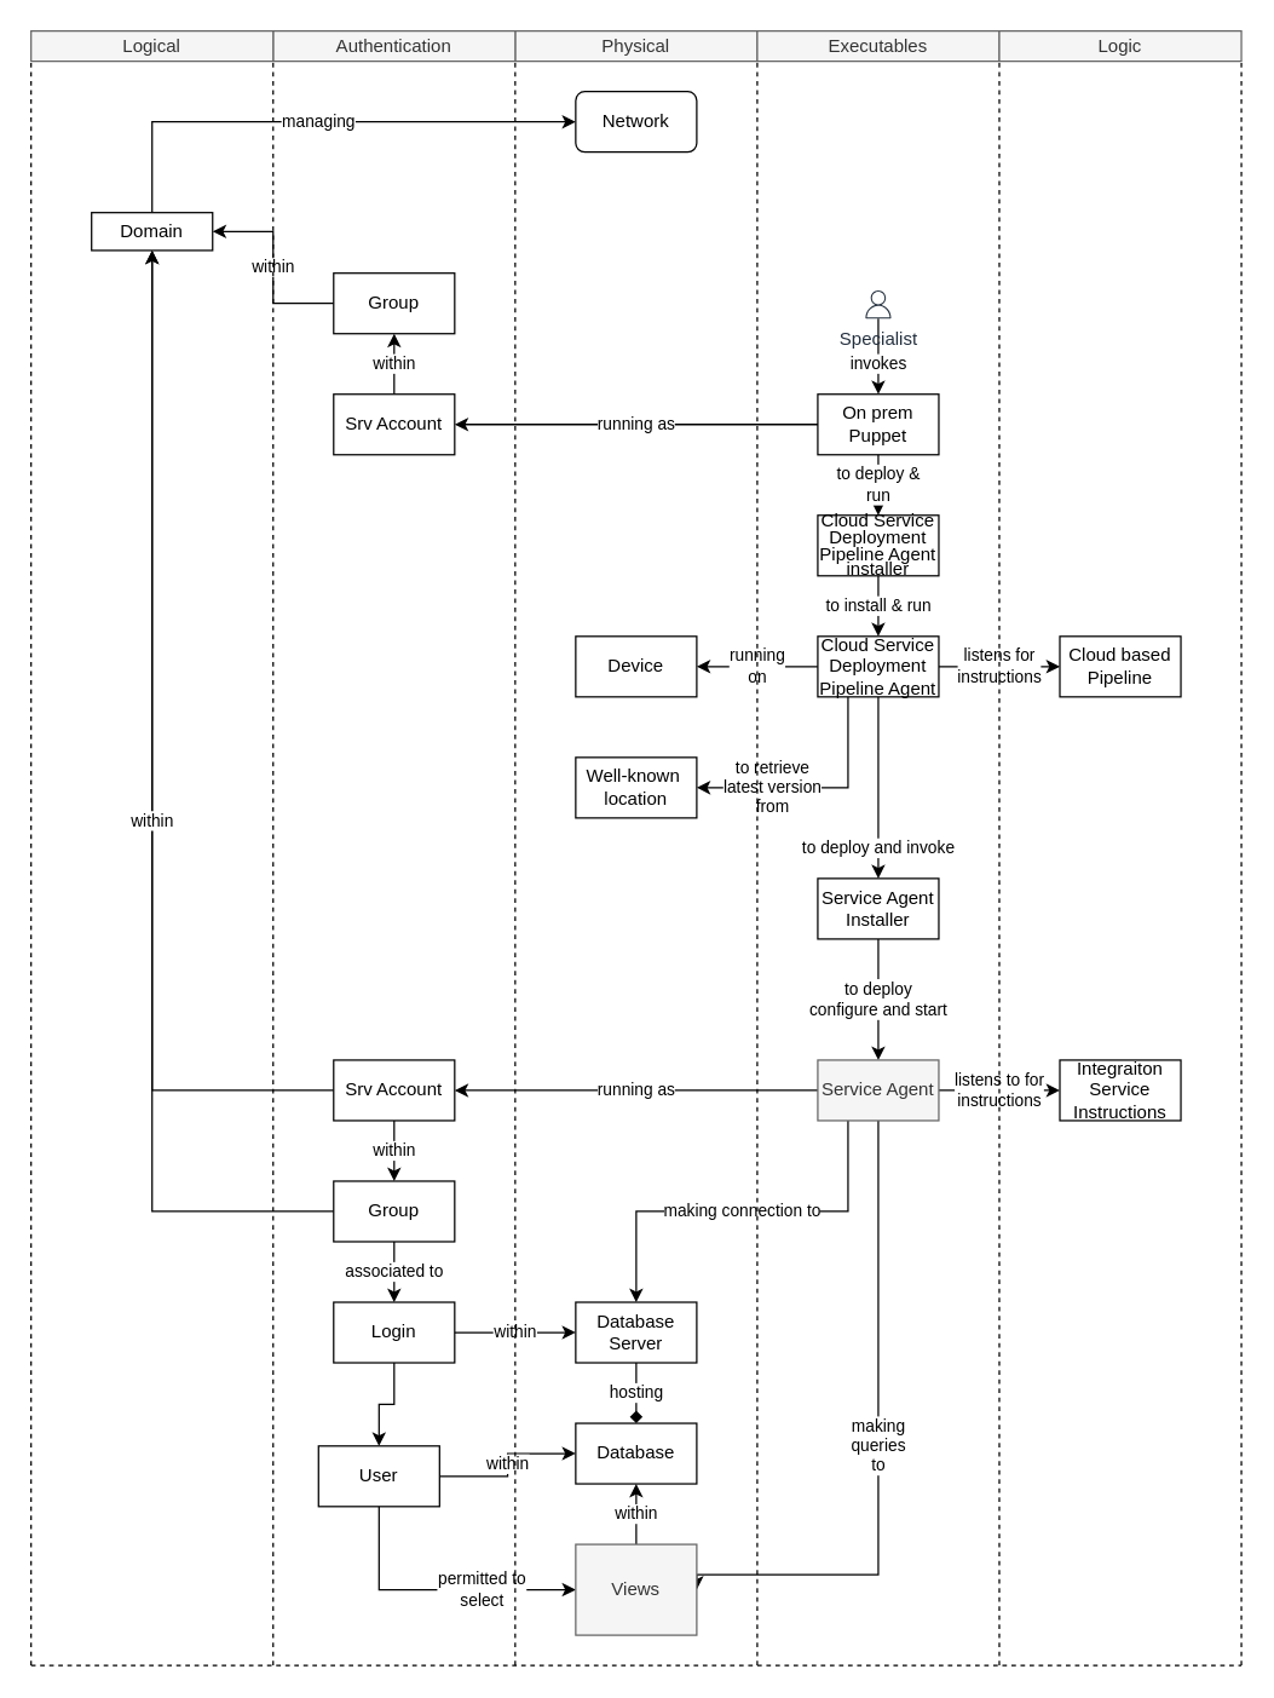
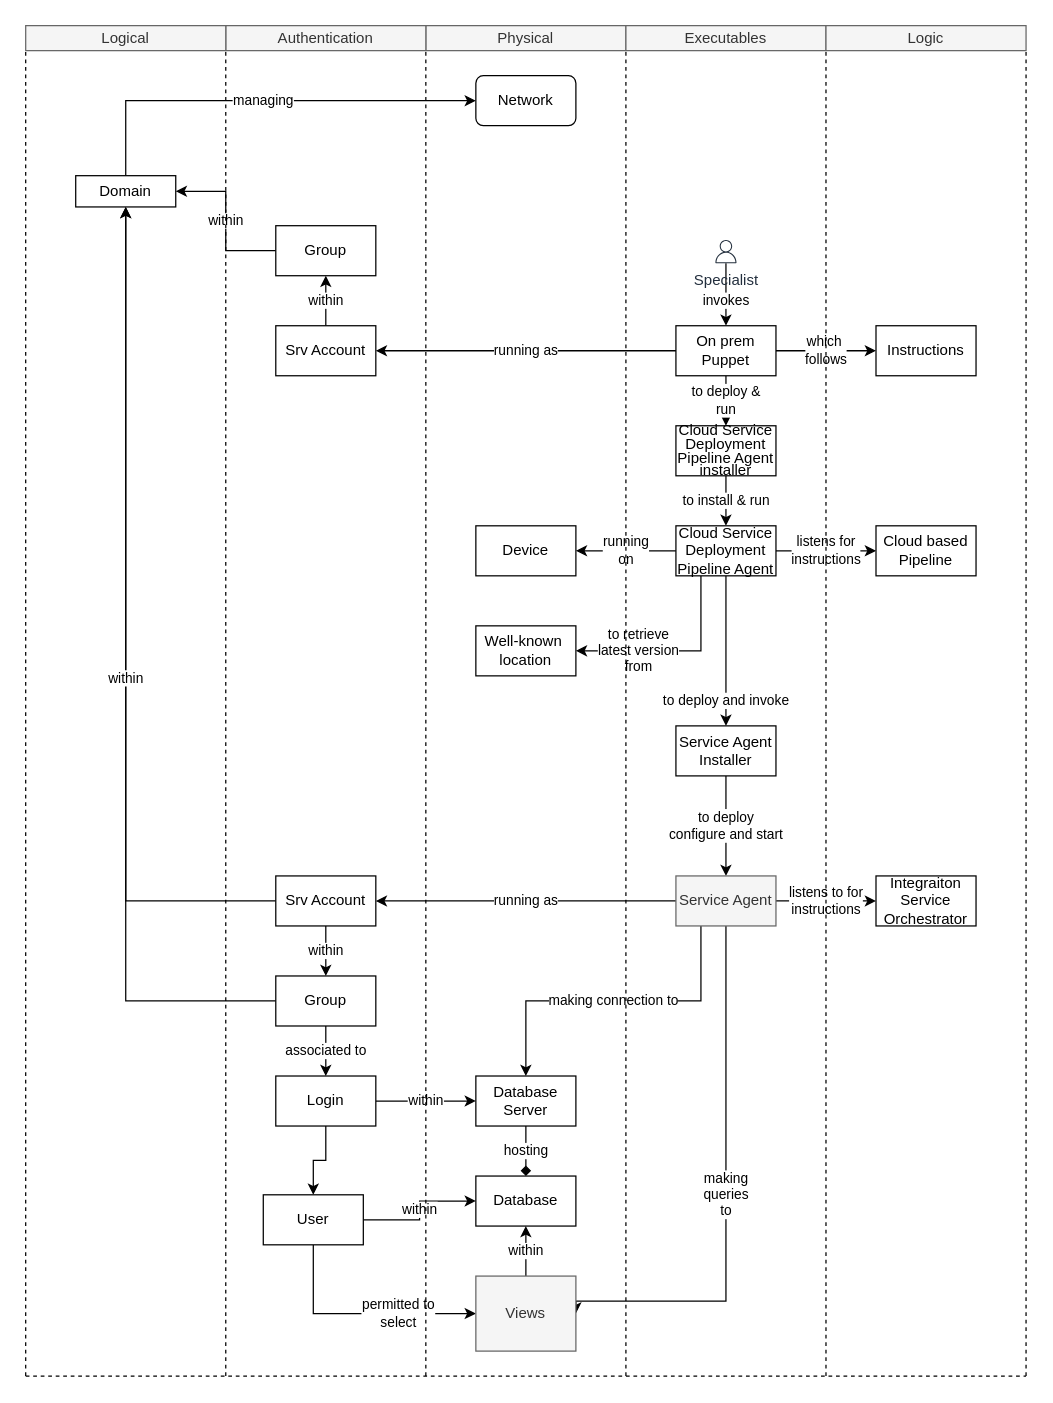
  <mxCell id="0" />
  <mxCell id="1" parent="0" />
+ <mxCell id="2" value="which&amp;nbsp;&lt;br&gt;follows" style="edgeStyle=orthogonalEdgeStyle;rounded=0;orthogonalLoop=1;jettySize=auto;html=1;entryX=0;entryY=0.5;entryDx=0;entryDy=0;" edge="1" parent="1" source="4" target="5"><mxGeometry relative="1" as="geometry" /></mxCell>
  <mxCell id="3" value="to deploy &amp;amp;&lt;br&gt;run" style="edgeStyle=orthogonalEdgeStyle;rounded=0;orthogonalLoop=1;jettySize=auto;html=1;entryX=0.5;entryY=0;entryDx=0;entryDy=0;exitX=0.5;exitY=1;exitDx=0;exitDy=0;" edge="1" parent="1" source="4" target="9"><mxGeometry relative="1" as="geometry" /></mxCell>
  <mxCell id="4" value="On prem Puppet" style="rounded=0;whiteSpace=wrap;html=1;" vertex="1" parent="1"><mxGeometry x="540" y="260" width="80" height="40" as="geometry" /></mxCell>
+ <mxCell id="5" value="Instructions" style="rounded=0;whiteSpace=wrap;html=1;" vertex="1" parent="1"><mxGeometry x="700" y="260" width="80" height="40" as="geometry" /></mxCell>
  <mxCell id="6" value="listens for&lt;br&gt;instructions" style="edgeStyle=orthogonalEdgeStyle;rounded=0;orthogonalLoop=1;jettySize=auto;html=1;entryX=0;entryY=0.5;entryDx=0;entryDy=0;exitX=1;exitY=0.5;exitDx=0;exitDy=0;" edge="1" parent="1" source="43" target="10"><mxGeometry relative="1" as="geometry" /></mxCell>
  <mxCell id="7" value="running as" style="edgeStyle=orthogonalEdgeStyle;rounded=0;orthogonalLoop=1;jettySize=auto;html=1;entryX=1;entryY=0.5;entryDx=0;entryDy=0;exitX=0;exitY=0.5;exitDx=0;exitDy=0;" edge="1" parent="1" source="4" target="37"><mxGeometry relative="1" as="geometry" /></mxCell>
  <mxCell id="8" value="to install &amp;amp; run" style="edgeStyle=orthogonalEdgeStyle;rounded=0;orthogonalLoop=1;jettySize=auto;html=1;entryX=0.5;entryY=0;entryDx=0;entryDy=0;exitX=0.5;exitY=1;exitDx=0;exitDy=0;" edge="1" parent="1" source="9" target="43"><mxGeometry relative="1" as="geometry" /></mxCell>
  <mxCell id="9" value="&lt;p style=&quot;line-height: 90%;&quot;&gt;Cloud Service Deployment Pipeline Agent&lt;br&gt;installer&lt;/p&gt;" style="rounded=0;whiteSpace=wrap;html=1;" vertex="1" parent="1"><mxGeometry x="540" y="340" width="80" height="40" as="geometry" /></mxCell>
  <mxCell id="10" value="Cloud based Pipeline" style="rounded=0;whiteSpace=wrap;html=1;" vertex="1" parent="1"><mxGeometry x="700" y="420" width="80" height="40" as="geometry" /></mxCell>
  <mxCell id="11" value="listens to for&lt;br&gt;instructions" style="edgeStyle=orthogonalEdgeStyle;rounded=0;orthogonalLoop=1;jettySize=auto;html=1;entryX=0;entryY=0.5;entryDx=0;entryDy=0;exitX=1;exitY=0.5;exitDx=0;exitDy=0;" edge="1" parent="1" source="18" target="14"><mxGeometry relative="1" as="geometry" /></mxCell>
  <mxCell id="12" value="to deploy&lt;br&gt;configure and start" style="edgeStyle=orthogonalEdgeStyle;rounded=0;orthogonalLoop=1;jettySize=auto;html=1;entryX=0.5;entryY=0;entryDx=0;entryDy=0;" edge="1" parent="1" source="13" target="18"><mxGeometry relative="1" as="geometry" /></mxCell>
  <mxCell id="13" value="Service Agent Installer" style="rounded=0;whiteSpace=wrap;html=1;" vertex="1" parent="1"><mxGeometry x="540" y="580" width="80" height="40" as="geometry" /></mxCell>
- <mxCell id="14" value="Integraiton Service&lt;br&gt;Instructions" style="rounded=0;whiteSpace=wrap;html=1;" vertex="1" parent="1"><mxGeometry x="700" y="700" width="80" height="40" as="geometry" /></mxCell>
+ <mxCell id="14" value="Integraiton Service&lt;br&gt;Orchestrator" style="rounded=0;whiteSpace=wrap;html=1;" vertex="1" parent="1"><mxGeometry x="700" y="700" width="80" height="40" as="geometry" /></mxCell>
  <mxCell id="15" value="making connection to" style="edgeStyle=orthogonalEdgeStyle;rounded=0;orthogonalLoop=1;jettySize=auto;html=1;entryX=0.5;entryY=0;entryDx=0;entryDy=0;exitX=0.25;exitY=1;exitDx=0;exitDy=0;" edge="1" parent="1" source="18" target="20"><mxGeometry relative="1" as="geometry"><Array as="points"><mxPoint x="560" y="800" /><mxPoint x="420" y="800" /></Array></mxGeometry></mxCell>
  <mxCell id="16" value="running as" style="edgeStyle=orthogonalEdgeStyle;rounded=0;orthogonalLoop=1;jettySize=auto;html=1;entryX=1;entryY=0.5;entryDx=0;entryDy=0;" edge="1" parent="1" source="18" target="23"><mxGeometry relative="1" as="geometry" /></mxCell>
  <mxCell id="17" value="making &lt;br&gt;queries&lt;br&gt;to" style="edgeStyle=orthogonalEdgeStyle;rounded=0;orthogonalLoop=1;jettySize=auto;html=1;entryX=1;entryY=0.5;entryDx=0;entryDy=0;exitX=0.5;exitY=1;exitDx=0;exitDy=0;" edge="1" parent="1" source="18" target="35"><mxGeometry relative="1" as="geometry"><Array as="points"><mxPoint x="580" y="1040" /></Array></mxGeometry></mxCell>
  <mxCell id="18" value="Service Agent" style="rounded=0;whiteSpace=wrap;html=1;fillColor=#f5f5f5;fontColor=#333333;strokeColor=#666666;" vertex="1" parent="1"><mxGeometry x="540" y="700" width="80" height="40" as="geometry" /></mxCell>
  <mxCell id="19" value="hosting" style="edgeStyle=orthogonalEdgeStyle;rounded=0;orthogonalLoop=1;jettySize=auto;html=1;entryX=0.5;entryY=0;entryDx=0;entryDy=0;endArrow=diamond;" edge="1" parent="1" source="20" target="24"><mxGeometry relative="1" as="geometry" /></mxCell>
  <mxCell id="20" value="Database Server" style="rounded=0;whiteSpace=wrap;html=1;" vertex="1" parent="1"><mxGeometry x="380" y="860" width="80" height="40" as="geometry" /></mxCell>
  <mxCell id="21" value="within" style="edgeStyle=orthogonalEdgeStyle;rounded=0;orthogonalLoop=1;jettySize=auto;html=1;exitX=0.5;exitY=1;exitDx=0;exitDy=0;" edge="1" parent="1" source="23" target="33"><mxGeometry relative="1" as="geometry"><mxPoint as="offset" /></mxGeometry></mxCell>
  <mxCell id="22" style="edgeStyle=orthogonalEdgeStyle;rounded=0;orthogonalLoop=1;jettySize=auto;html=1;entryX=0.5;entryY=1;entryDx=0;entryDy=0;" edge="1" parent="1" source="23" target="48"><mxGeometry relative="1" as="geometry" /></mxCell>
  <mxCell id="23" value="Srv Account" style="rounded=0;whiteSpace=wrap;html=1;" vertex="1" parent="1"><mxGeometry x="220" y="700" width="80" height="40" as="geometry" /></mxCell>
  <mxCell id="24" value="Database" style="rounded=0;whiteSpace=wrap;html=1;" vertex="1" parent="1"><mxGeometry x="380" y="940" width="80" height="40" as="geometry" /></mxCell>
  <mxCell id="25" value="within" style="edgeStyle=orthogonalEdgeStyle;rounded=0;orthogonalLoop=1;jettySize=auto;html=1;entryX=0;entryY=0.5;entryDx=0;entryDy=0;" edge="1" parent="1" source="27" target="20"><mxGeometry relative="1" as="geometry" /></mxCell>
  <mxCell id="26" style="edgeStyle=orthogonalEdgeStyle;rounded=0;orthogonalLoop=1;jettySize=auto;html=1;entryX=0.5;entryY=0;entryDx=0;entryDy=0;" edge="1" parent="1" source="27" target="30"><mxGeometry relative="1" as="geometry" /></mxCell>
  <mxCell id="27" value="Login" style="rounded=0;whiteSpace=wrap;html=1;" vertex="1" parent="1"><mxGeometry x="220" y="860" width="80" height="40" as="geometry" /></mxCell>
  <mxCell id="28" value="within" style="edgeStyle=orthogonalEdgeStyle;rounded=0;orthogonalLoop=1;jettySize=auto;html=1;entryX=0;entryY=0.5;entryDx=0;entryDy=0;" edge="1" parent="1" source="30" target="24"><mxGeometry relative="1" as="geometry" /></mxCell>
  <mxCell id="29" value="permitted to &lt;br&gt;select" style="edgeStyle=orthogonalEdgeStyle;rounded=0;orthogonalLoop=1;jettySize=auto;html=1;entryX=0;entryY=0.5;entryDx=0;entryDy=0;exitX=0.5;exitY=1;exitDx=0;exitDy=0;" edge="1" parent="1" source="30" target="35"><mxGeometry x="0.333" relative="1" as="geometry"><mxPoint as="offset" /></mxGeometry></mxCell>
  <mxCell id="30" value="User" style="rounded=0;whiteSpace=wrap;html=1;" vertex="1" parent="1"><mxGeometry x="210" y="955" width="80" height="40" as="geometry" /></mxCell>
  <mxCell id="31" value="associated to" style="edgeStyle=orthogonalEdgeStyle;rounded=0;orthogonalLoop=1;jettySize=auto;html=1;entryX=0.5;entryY=0;entryDx=0;entryDy=0;" edge="1" parent="1" source="33" target="27"><mxGeometry relative="1" as="geometry" /></mxCell>
  <mxCell id="32" value="within" style="edgeStyle=orthogonalEdgeStyle;rounded=0;orthogonalLoop=1;jettySize=auto;html=1;entryX=0.5;entryY=1;entryDx=0;entryDy=0;" edge="1" parent="1" source="33" target="48"><mxGeometry relative="1" as="geometry" /></mxCell>
  <mxCell id="33" value="Group" style="rounded=0;whiteSpace=wrap;html=1;" vertex="1" parent="1"><mxGeometry x="220" y="780" width="80" height="40" as="geometry" /></mxCell>
  <mxCell id="34" value="within" style="edgeStyle=orthogonalEdgeStyle;rounded=0;orthogonalLoop=1;jettySize=auto;html=1;entryX=0.5;entryY=1;entryDx=0;entryDy=0;" edge="1" parent="1" source="35" target="24"><mxGeometry relative="1" as="geometry" /></mxCell>
  <mxCell id="35" value="Views" style="rounded=0;whiteSpace=wrap;html=1;fillColor=#f5f5f5;fontColor=#333333;strokeColor=#666666;" vertex="1" parent="1"><mxGeometry x="380" y="1020" width="80" height="60" as="geometry" /></mxCell>
  <mxCell id="36" value="within" style="edgeStyle=orthogonalEdgeStyle;rounded=0;orthogonalLoop=1;jettySize=auto;html=1;entryX=0.5;entryY=1;entryDx=0;entryDy=0;" edge="1" parent="1" source="37" target="46"><mxGeometry relative="1" as="geometry" /></mxCell>
  <mxCell id="37" value="Srv Account" style="rounded=0;whiteSpace=wrap;html=1;" vertex="1" parent="1"><mxGeometry x="220" y="260" width="80" height="40" as="geometry" /></mxCell>
  <mxCell id="38" value="Device" style="rounded=0;whiteSpace=wrap;html=1;" vertex="1" parent="1"><mxGeometry x="380" y="420" width="80" height="40" as="geometry" /></mxCell>
  <mxCell id="39" value="invokes" style="edgeStyle=orthogonalEdgeStyle;rounded=0;orthogonalLoop=1;jettySize=auto;html=1;entryX=0.5;entryY=0;entryDx=0;entryDy=0;" edge="1" parent="1" source="50" target="4"><mxGeometry x="0.2" relative="1" as="geometry"><Array as="points"><mxPoint x="580" y="230" /><mxPoint x="580" y="230" /></Array><mxPoint as="offset" /></mxGeometry></mxCell>
  <mxCell id="40" value="running &lt;br&gt;on" style="edgeStyle=orthogonalEdgeStyle;rounded=0;orthogonalLoop=1;jettySize=auto;html=1;entryX=1;entryY=0.5;entryDx=0;entryDy=0;" edge="1" parent="1" source="43" target="38"><mxGeometry relative="1" as="geometry" /></mxCell>
  <mxCell id="41" value="to retrieve &lt;br&gt;latest version&lt;br&gt;from" style="edgeStyle=orthogonalEdgeStyle;rounded=0;orthogonalLoop=1;jettySize=auto;html=1;entryX=1;entryY=0.5;entryDx=0;entryDy=0;exitX=0.25;exitY=1;exitDx=0;exitDy=0;" edge="1" parent="1" source="43" target="44"><mxGeometry x="0.375" relative="1" as="geometry"><mxPoint as="offset" /></mxGeometry></mxCell>
  <mxCell id="42" value="to deploy and invoke" style="edgeStyle=orthogonalEdgeStyle;rounded=0;orthogonalLoop=1;jettySize=auto;html=1;entryX=0.5;entryY=0;entryDx=0;entryDy=0;" edge="1" parent="1" source="43" target="13"><mxGeometry x="0.667" relative="1" as="geometry"><mxPoint as="offset" /></mxGeometry></mxCell>
  <mxCell id="43" value="Cloud Service Deployment Pipeline Agent" style="rounded=0;whiteSpace=wrap;html=1;" vertex="1" parent="1"><mxGeometry x="540" y="420" width="80" height="40" as="geometry" /></mxCell>
  <mxCell id="44" value="Well-known&amp;nbsp;&lt;br&gt;location" style="rounded=0;whiteSpace=wrap;html=1;" vertex="1" parent="1"><mxGeometry x="380" y="500" width="80" height="40" as="geometry" /></mxCell>
  <mxCell id="45" value="within" style="edgeStyle=orthogonalEdgeStyle;rounded=0;orthogonalLoop=1;jettySize=auto;html=1;entryX=1;entryY=0.5;entryDx=0;entryDy=0;" edge="1" parent="1" source="46" target="48"><mxGeometry relative="1" as="geometry" /></mxCell>
  <mxCell id="46" value="Group" style="rounded=0;whiteSpace=wrap;html=1;" vertex="1" parent="1"><mxGeometry x="220" y="180" width="80" height="40" as="geometry" /></mxCell>
  <mxCell id="47" value="managing" style="edgeStyle=orthogonalEdgeStyle;rounded=0;orthogonalLoop=1;jettySize=auto;html=1;entryX=0;entryY=0.5;entryDx=0;entryDy=0;exitX=0.5;exitY=0;exitDx=0;exitDy=0;" edge="1" parent="1" source="48" target="49"><mxGeometry relative="1" as="geometry" /></mxCell>
  <mxCell id="48" value="Domain" style="rounded=0;whiteSpace=wrap;html=1;" vertex="1" parent="1"><mxGeometry x="60" y="140" width="80" height="25" as="geometry" /></mxCell>
  <mxCell id="49" value="Network" style="whiteSpace=wrap;html=1;rounded=1;" vertex="1" parent="1"><mxGeometry x="380" y="60" width="80" height="40" as="geometry" /></mxCell>
  <mxCell id="50" value="Specialist" style="sketch=0;outlineConnect=0;fontColor=#232F3E;gradientColor=none;fillColor=#232F3D;strokeColor=none;dashed=0;verticalLabelPosition=bottom;verticalAlign=top;align=center;html=1;fontSize=12;fontStyle=0;aspect=fixed;pointerEvents=1;shape=mxgraph.aws4.user;" vertex="1" parent="1"><mxGeometry x="550" y="191.38" width="60" height="18.62" as="geometry" /></mxCell>
  <mxCell id="51" value="Physical" style="rounded=0;whiteSpace=wrap;html=1;fillColor=#f5f5f5;fontColor=#333333;strokeColor=#666666;" vertex="1" parent="1"><mxGeometry x="340" width="160" height="20" as="geometry" y="20" /></mxCell>
  <mxCell id="52" value="Authentication" style="rounded=0;whiteSpace=wrap;html=1;fillColor=#f5f5f5;fontColor=#333333;strokeColor=#666666;" vertex="1" parent="1"><mxGeometry x="180" width="160" height="20" as="geometry" y="20" /></mxCell>
  <mxCell id="53" value="Logical" style="rounded=0;whiteSpace=wrap;html=1;fillColor=#f5f5f5;fontColor=#333333;strokeColor=#666666;" vertex="1" parent="1"><mxGeometry x="20" width="160" height="20" as="geometry" y="20" /></mxCell>
  <mxCell id="54" value="Executables" style="rounded=0;whiteSpace=wrap;html=1;fillColor=#f5f5f5;fontColor=#333333;strokeColor=#666666;" vertex="1" parent="1"><mxGeometry x="500" width="160" height="20" as="geometry" y="20" /></mxCell>
  <mxCell id="55" value="Logic" style="rounded=0;whiteSpace=wrap;html=1;fillColor=#f5f5f5;fontColor=#333333;strokeColor=#666666;" vertex="1" parent="1"><mxGeometry x="660" width="160" height="20" as="geometry" y="20" /></mxCell>
  <mxCell id="56" value="" style="endArrow=none;dashed=1;html=1;rounded=0;" edge="1" parent="1"><mxGeometry width="50" height="50" relative="1" as="geometry"><mxPoint x="180" y="1100" as="sourcePoint" /><mxPoint x="180" y="40" as="targetPoint" /></mxGeometry></mxCell>
  <mxCell id="57" value="" style="endArrow=none;dashed=1;html=1;rounded=0;" edge="1" parent="1"><mxGeometry width="50" height="50" relative="1" as="geometry"><mxPoint x="340" y="1100" as="sourcePoint" /><mxPoint x="340" y="40" as="targetPoint" /></mxGeometry></mxCell>
  <mxCell id="58" value="" style="endArrow=none;dashed=1;html=1;rounded=0;" edge="1" parent="1"><mxGeometry width="50" height="50" relative="1" as="geometry"><mxPoint x="500" y="1100" as="sourcePoint" /><mxPoint x="500" y="40" as="targetPoint" /></mxGeometry></mxCell>
  <mxCell id="59" value="" style="endArrow=none;dashed=1;html=1;rounded=0;" edge="1" parent="1"><mxGeometry width="50" height="50" relative="1" as="geometry"><mxPoint x="660" y="1100" as="sourcePoint" /><mxPoint x="660" y="40" as="targetPoint" /></mxGeometry></mxCell>
  <mxCell id="60" value="" style="endArrow=none;dashed=1;html=1;rounded=0;" edge="1" parent="1"><mxGeometry width="50" height="50" relative="1" as="geometry"><mxPoint x="820" y="1100" as="sourcePoint" /><mxPoint x="820" y="40" as="targetPoint" /></mxGeometry></mxCell>
  <mxCell id="61" value="" style="endArrow=none;dashed=1;html=1;rounded=0;" edge="1" parent="1"><mxGeometry width="50" height="50" relative="1" as="geometry"><mxPoint x="20" y="1100" as="sourcePoint" /><mxPoint x="20" y="40" as="targetPoint" /></mxGeometry></mxCell>
  <mxCell id="62" value="" style="endArrow=none;dashed=1;html=1;rounded=0;" edge="1" parent="1"><mxGeometry width="50" height="50" relative="1" as="geometry"><mxPoint x="20" y="1100" as="sourcePoint" /><mxPoint x="820" y="1100" as="targetPoint" /></mxGeometry></mxCell>
